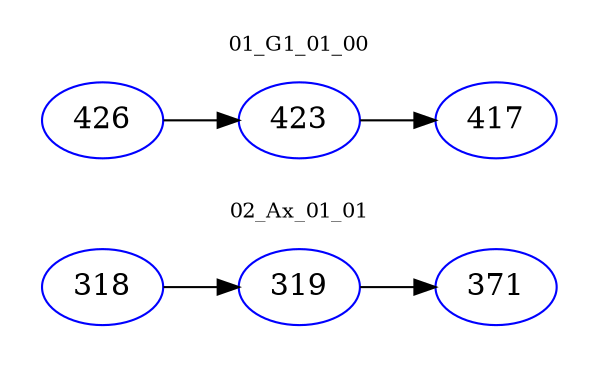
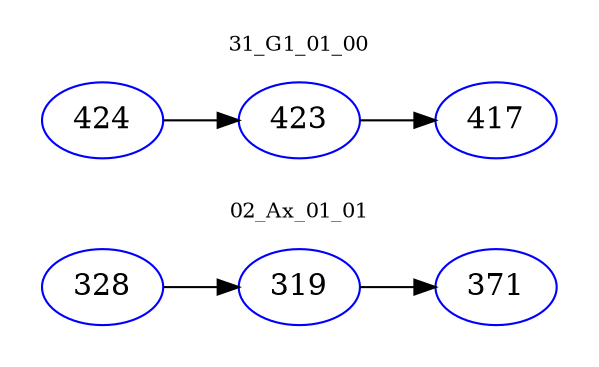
  digraph {
    rankdir=LR
    node [color=blue]
    edge [color=black]
    n1 [label=319]
-   n2 [label=318]
+   n2 [label=328]
    n3 [label=371]
    n4 [label=423]
    n5 [label=417]
-   n6 [label=426]
+   n6 [label=424]
    subgraph cluster_1 {
      color=white
      fontsize=10
      label="02_Ax_01_01"
      n1
      n2
      n3
    }
    subgraph cluster_2 {
      color=white
      fontsize=10
-     label="01_G1_01_00"
+     label="31_G1_01_00"
      n4
      n5
      n6
    }
    n1 -> n3
    n2 -> n1
    n4 -> n5
    n6 -> n4
  }
